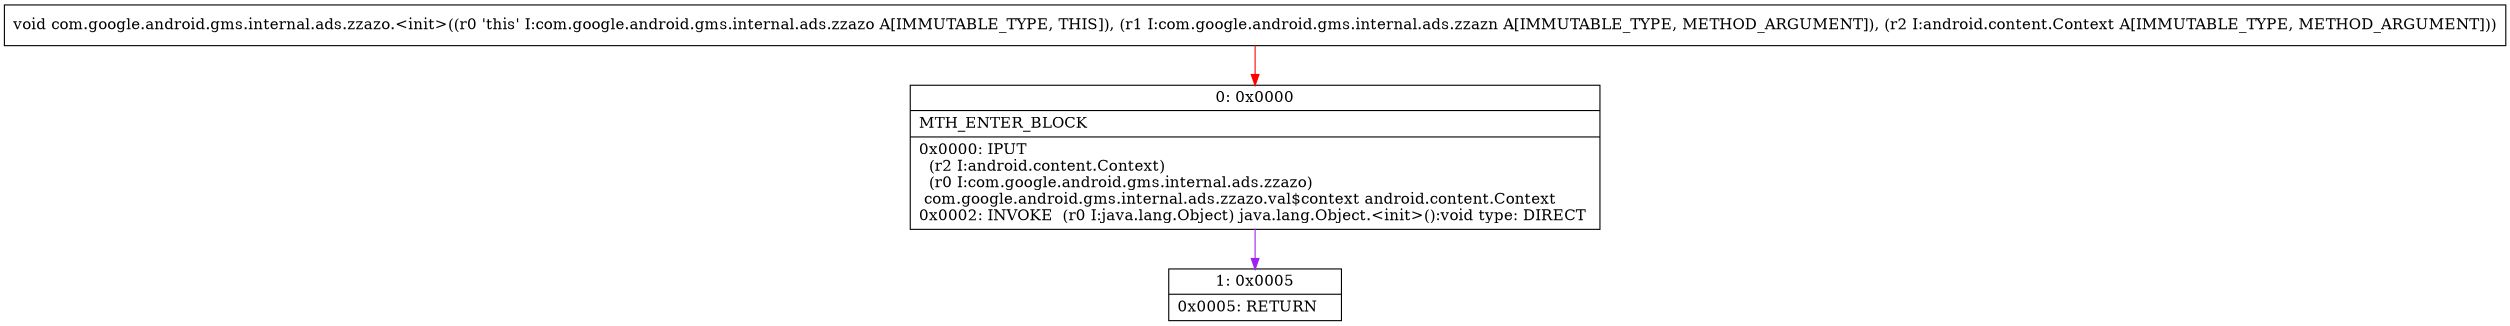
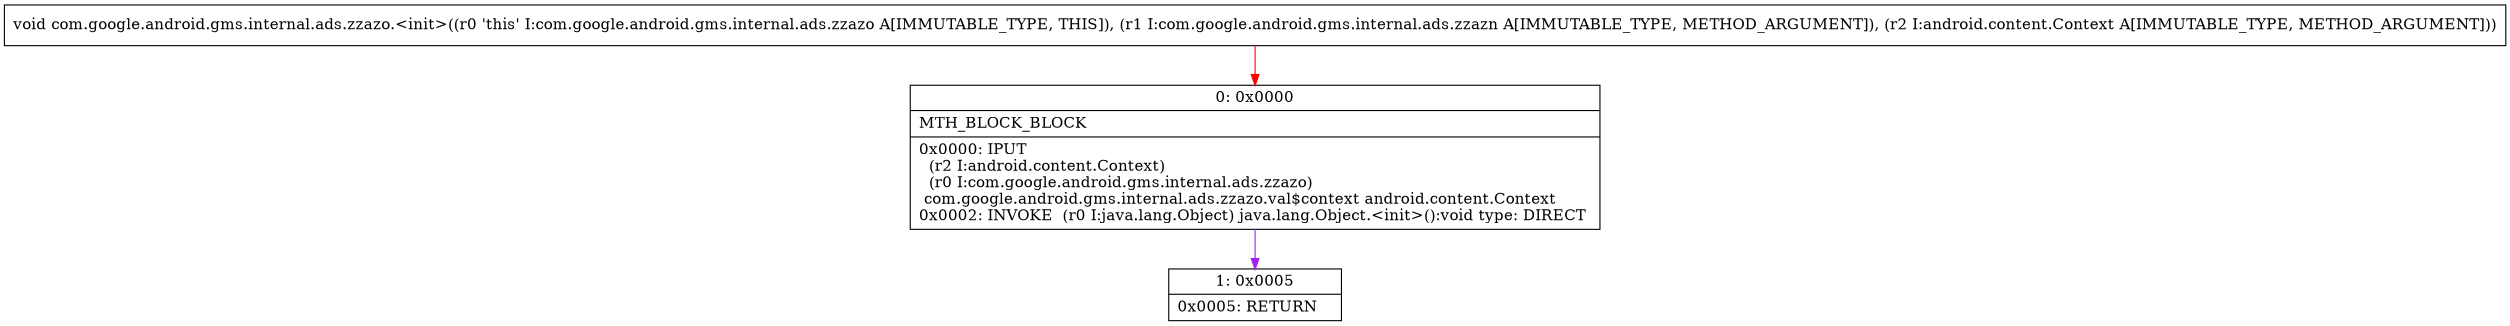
  digraph {
    node [shape=record]
-   n1 [label="{0\:\ 0x0000|MTH_ENTER_BLOCK\l|0x0000: IPUT  \l  (r2 I:android.content.Context)\l  (r0 I:com.google.android.gms.internal.ads.zzazo)\l com.google.android.gms.internal.ads.zzazo.val$context android.content.Context \l0x0002: INVOKE  (r0 I:java.lang.Object) java.lang.Object.\<init\>():void type: DIRECT \l}"]
+   n1 [label="{0\:\ 0x0000|MTH_BLOCK_BLOCK\l|0x0000: IPUT  \l  (r2 I:android.content.Context)\l  (r0 I:com.google.android.gms.internal.ads.zzazo)\l com.google.android.gms.internal.ads.zzazo.val$context android.content.Context \l0x0002: INVOKE  (r0 I:java.lang.Object) java.lang.Object.\<init\>():void type: DIRECT \l}"]
    n2 [label="{1\:\ 0x0005|0x0005: RETURN   \l}"]
    n3 [label="{void com.google.android.gms.internal.ads.zzazo.\<init\>((r0 'this' I:com.google.android.gms.internal.ads.zzazo A[IMMUTABLE_TYPE, THIS]), (r1 I:com.google.android.gms.internal.ads.zzazn A[IMMUTABLE_TYPE, METHOD_ARGUMENT]), (r2 I:android.content.Context A[IMMUTABLE_TYPE, METHOD_ARGUMENT])) }"]
    n1 -> n2 [color=purple]
    n3 -> n1 [color=red]
  }
